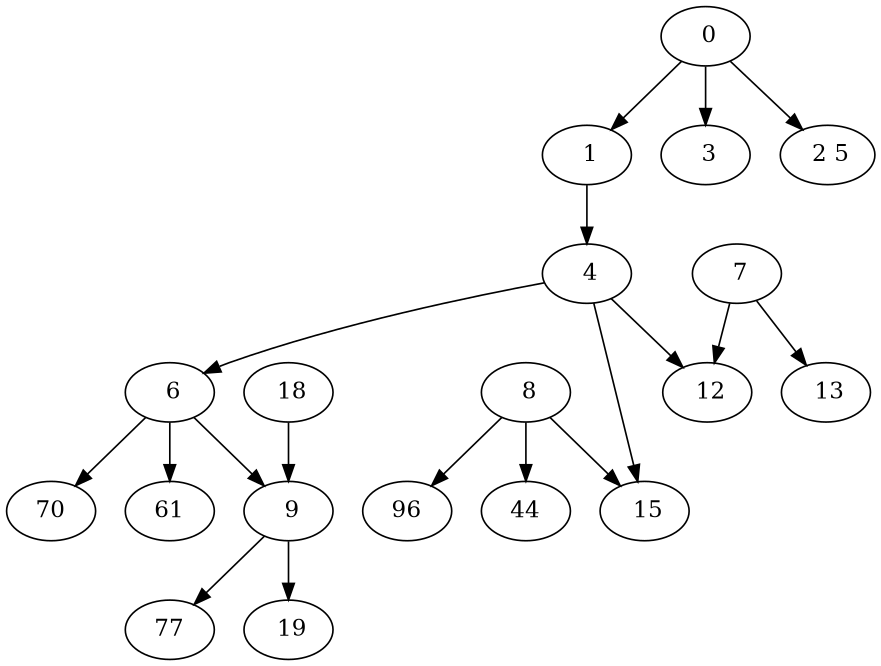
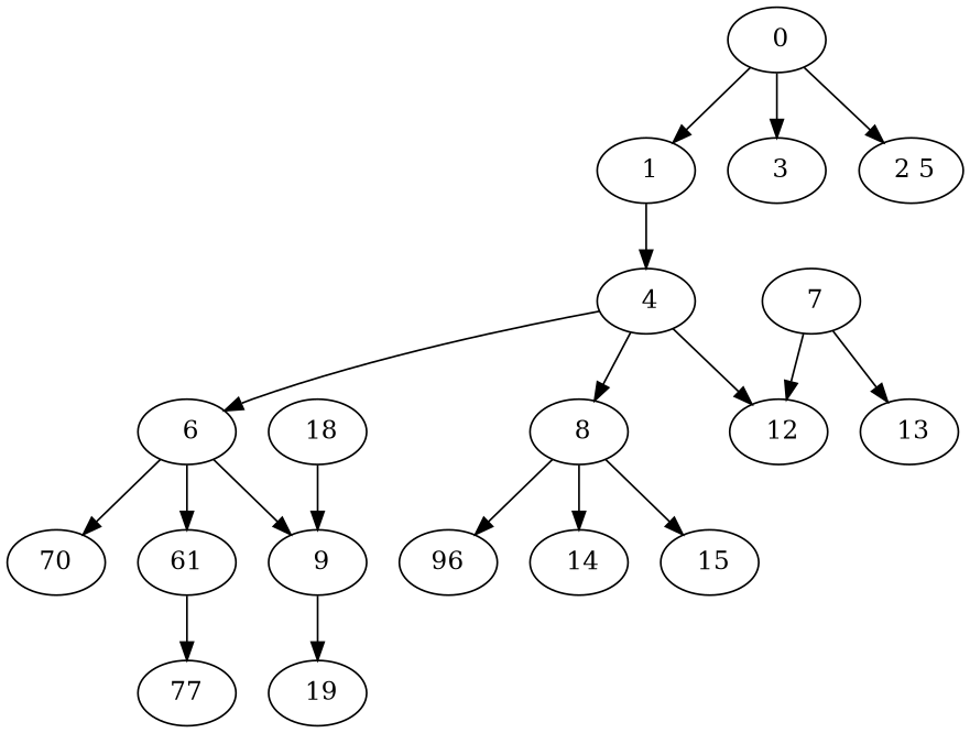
  digraph {
    " 0"
    " 1"
    " 3"
    " 2 5"
    " 4"
    " 6"
    " 8"
    " 12"
    " 9"
    n10 [label=70]
    n11 [label=61]
    " 7"
    " 13"
-   " 14" [label=44]
+   " 14"
    " 15"
    n16 [label=96]
    n17 [label=77]
    " 19"
    " 18"
    " 0" -> " 1"
    " 0" -> " 3"
    " 0" -> " 2 5"
    " 1" -> " 4"
    " 4" -> " 6"
-   " 4" -> " 15"
+   " 4" -> " 8"
    " 4" -> " 12"
    " 6" -> " 9"
    " 6" -> n10
    " 6" -> n11
    " 8" -> " 14"
    " 8" -> " 15"
    " 8" -> n16
-   " 9" -> n17
+   n11 -> n17
    " 9" -> " 19"
    " 7" -> " 12"
    " 7" -> " 13"
    " 18" -> " 9"
  }
